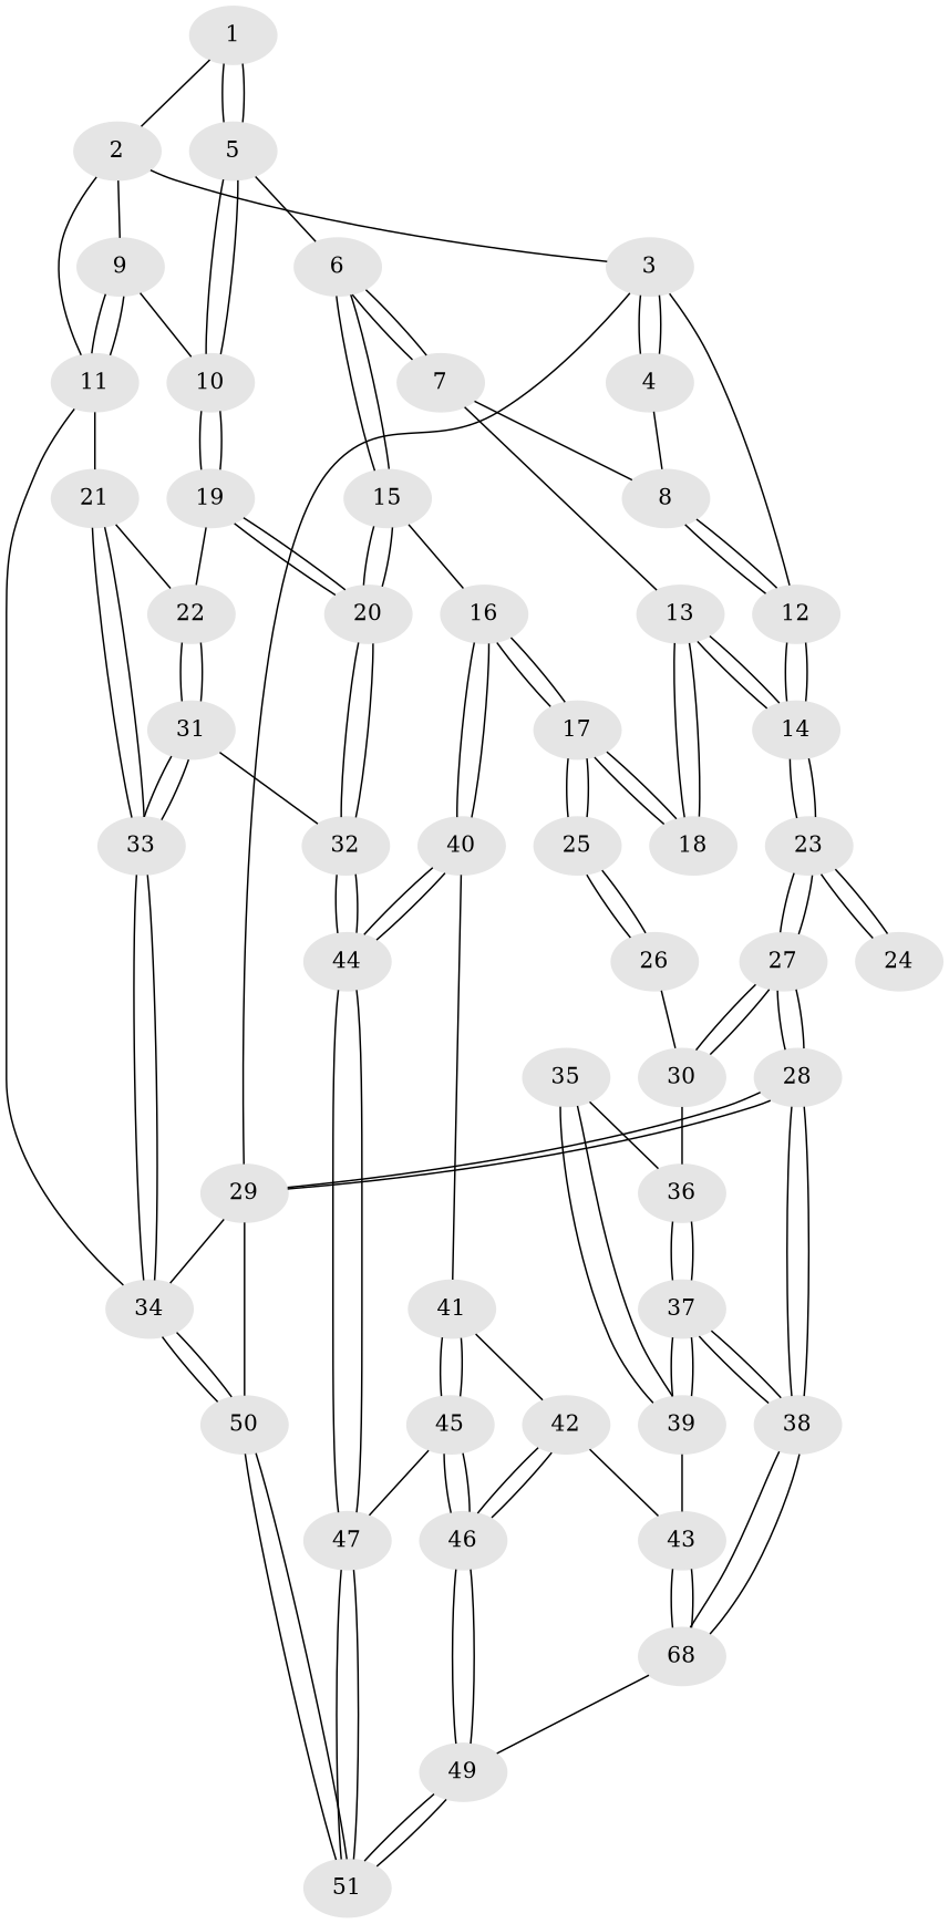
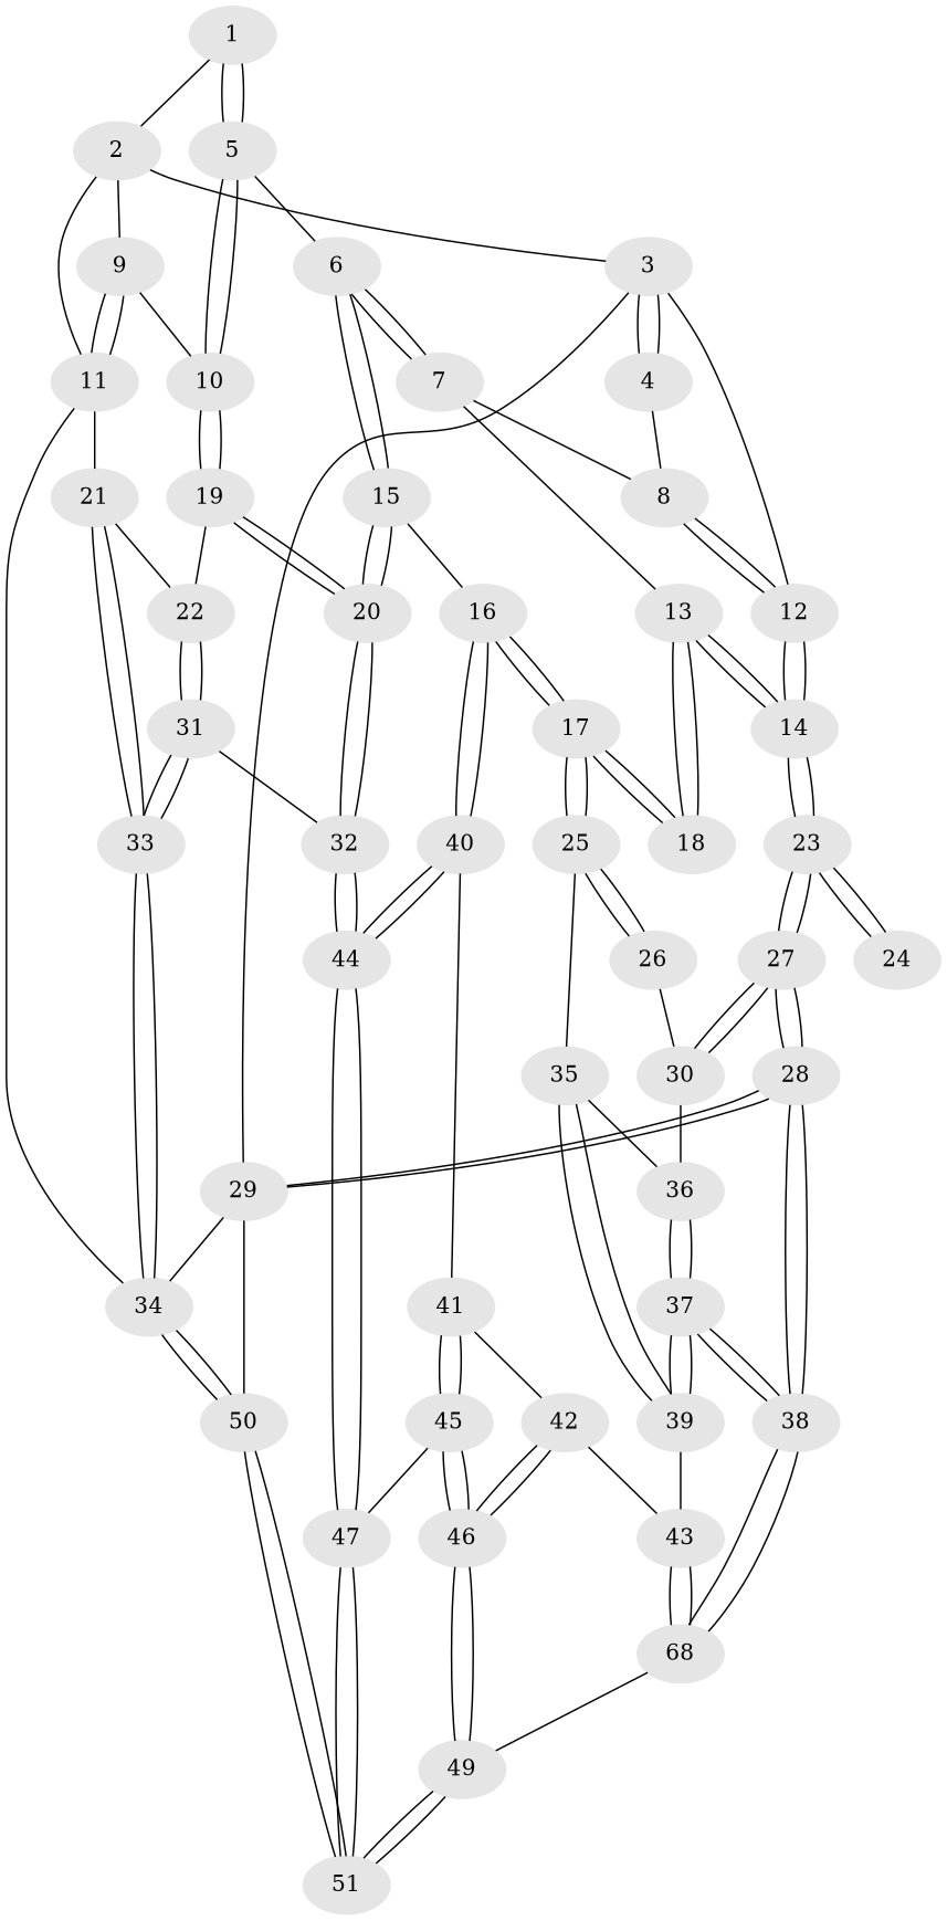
  graph {
    node [color=gray90 style=filled]
    1
    2
    5
    3
    9
    11
    6
    10
    4
    12
    29
    21
    34
    8
    14
    50
    7
    15
    19
    13
    16
    20
    18
    22
    33
    23
    24
    27
    17
    40
    32
    25
    44
    41
    26
    35
    31
    30
    28
    36
    39
    38
    n43 [label=68]
    51
    37
    47
    43
    49
    42
    45
    46
    1 -- 2
    1 -- 5
    1 -- 5
    2 -- 3
    2 -- 9
    2 -- 11
    5 -- 6
    5 -- 10
    5 -- 10
    3 -- 4
    3 -- 4
    3 -- 12
    3 -- 29
    9 -- 11
    9 -- 11
    9 -- 10
    11 -- 21
    11 -- 34
    6 -- 7
    6 -- 7
    6 -- 15
    6 -- 15
    10 -- 19
    10 -- 19
    4 -- 8
    12 -- 14
    12 -- 14
    29 -- 34
    29 -- 50
    21 -- 22
    21 -- 33
    21 -- 33
    34 -- 50
    34 -- 50
    8 -- 12
    8 -- 12
    14 -- 23
    14 -- 23
    50 -- 51
    50 -- 51
    7 -- 8
    7 -- 13
    15 -- 16
    15 -- 20
    15 -- 20
    19 -- 20
    19 -- 20
    19 -- 22
    13 -- 14
    13 -- 14
    13 -- 18
    13 -- 18
    16 -- 17
    16 -- 17
    16 -- 40
    16 -- 40
    20 -- 32
    20 -- 32
    22 -- 31
    22 -- 31
    33 -- 34
    33 -- 34
    23 -- 24
    23 -- 24
    23 -- 27
    23 -- 27
    27 -- 30
    27 -- 30
    27 -- 28
    27 -- 28
    17 -- 18
    17 -- 18
    17 -- 25
    17 -- 25
    40 -- 44
    40 -- 44
    40 -- 41
    32 -- 44
    32 -- 44
    25 -- 26
    25 -- 26
+   25 -- 35
    44 -- 47
    44 -- 47
    41 -- 42
    41 -- 45
    41 -- 45
    26 -- 30
    35 -- 36
    35 -- 39
    35 -- 39
    31 -- 33
    31 -- 33
    31 -- 32
    30 -- 36
    28 -- 29
    28 -- 29
    28 -- 38
    28 -- 38
    36 -- 37
    36 -- 37
    39 -- 43
    38 -- n43
    38 -- n43
    n43 -- 49
    37 -- 39
    37 -- 39
    37 -- 38
    37 -- 38
    47 -- 51
    47 -- 51
    43 -- n43
    43 -- n43
    49 -- 51
    49 -- 51
    42 -- 43
    42 -- 46
    42 -- 46
    45 -- 47
    45 -- 46
    45 -- 46
    46 -- 49
    46 -- 49
  }
